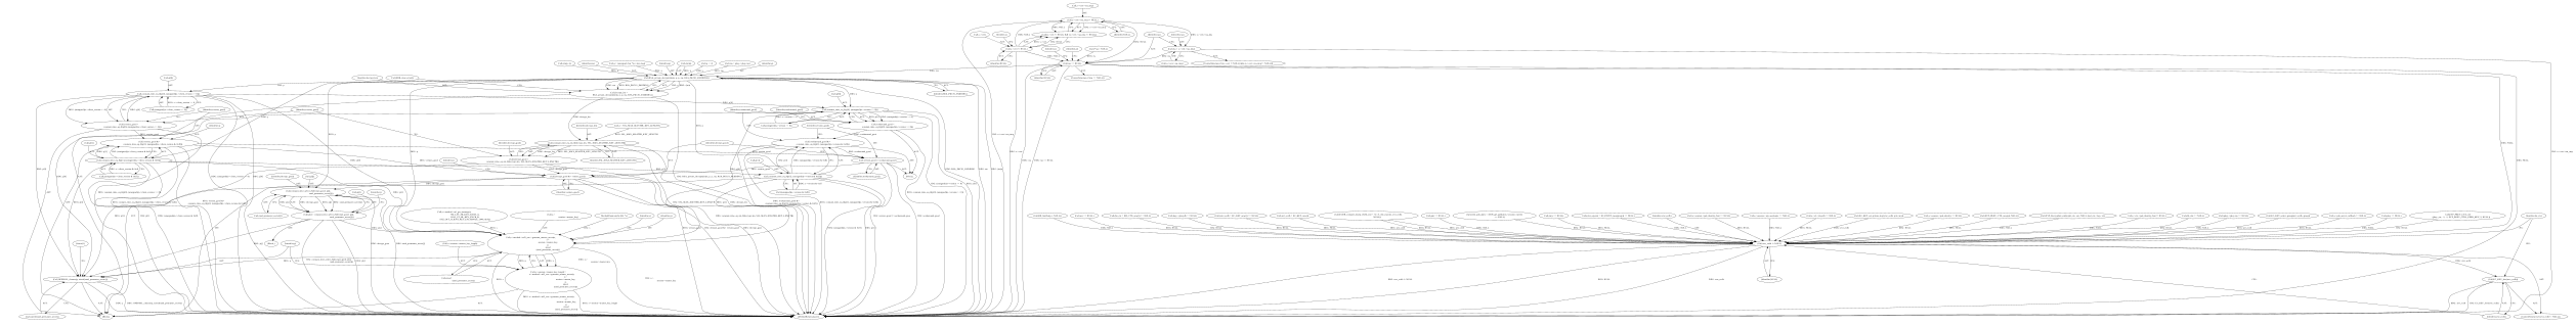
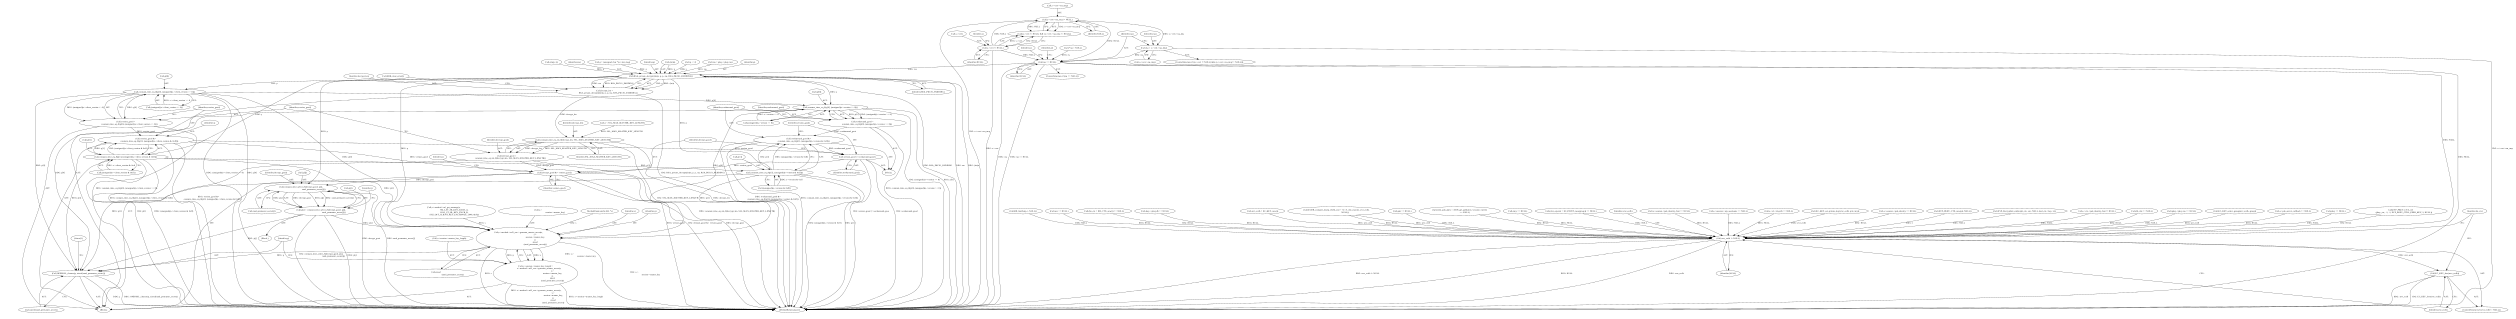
  digraph {
    fontname="Liberation Serif"
    node [fontname="Liberation Serif"]
    edge [fontname="Liberation Serif"]
    n1 [label="(Call,rsa = s->cert->rsa_tmp)"]
    n2 [label="(Call,rsa == NULL)"]
    n3 [label="(Call,s->cert->rsa_tmp)"]
    n4 [label="(ControlStructure,if ((s->cert != NULL) && (s->cert->rsa_tmp != NULL)))"]
    n5 [label="(MethodReturn,master)"]
    n6 [label="(Call,RSA_private_decrypt((int)n, p, p, rsa, RSA_PKCS1_PADDING))"]
    n7 [label="(Call,srvr_ecdh != NULL)"]
    n8 [label="(Identifier,NULL)"]
    n9 [label="(ControlStructure,if (rsa == NULL))"]
    n10 [label="(Call,s->cert->rsa_tmp != NULL)"]
    n11 [label="(Identifier,NULL)"]
    n12 [label="(Call,(s->cert != NULL) && (s->cert->rsa_tmp != NULL))"]
    n13 [label="(Call,s->cert != NULL)"]
    n14 [label="(Identifier,NULL)"]
    n15 [label="(Call,decrypt_len =\n            RSA_private_decrypt((int)n, p, p, rsa, RSA_PKCS1_PADDING))"]
    n16 [label="(Call,constant_time_select_8(decrypt_good, p[j],\n                                          rand_premaster_secret[j]))"]
    n17 [label="(Call,s->method->ssl3_enc->generate_master_secret(s,\n                                                        s->\n                                                        session->master_key,\n                                                        p,\n                                                        sizeof\n                                                        (rand_premaster_secret)))"]
    n18 [label="(Call,constant_time_eq_8(p[0], (unsigned)(s->client_version >> 8)))"]
    n19 [label="(Call,constant_time_eq_8(p[0], (unsigned)(s->version >> 8)))"]
    n20 [label="(Call,constant_time_eq_8(p[1], (unsigned)(s->client_version & 0xff)))"]
    n21 [label="(Call,constant_time_eq_8(p[1], (unsigned)(s->version & 0xff)))"]
    n22 [label="(Identifier,RSA_PKCS1_PADDING)"]
    n23 [label="(Call,EC_KEY_free(srvr_ecdh))"]
    n24 [label="(Identifier,NULL)"]
    n25 [label="(ControlStructure,if (srvr_ecdh != NULL))"]
    n26 [label="(Call,constant_time_eq_int_8(decrypt_len, SSL_MAX_MASTER_KEY_LENGTH))"]
    n27 [label="(Block,)"]
    n28 [label="(Call,p[j] = constant_time_select_8(decrypt_good, p[j],\n                                          rand_premaster_secret[j]))"]
    n29 [label="(Call,rand_premaster_secret[j])"]
    n30 [label="(Call,OPENSSL_cleanse(p, sizeof(rand_premaster_secret)))"]
    n31 [label="(Call,s->session->master_key_length =\n            s->method->ssl3_enc->generate_master_secret(s,\n                                                        s->\n                                                        session->master_key,\n                                                        p,\n                                                        sizeof\n                                                        (rand_premaster_secret)))"]
    n32 [label="(Call,sizeof\n                                                        (rand_premaster_secret))"]
    n33 [label="(Call,version_good =\n            constant_time_eq_8(p[0], (unsigned)(s->client_version >> 8)))"]
    n34 [label="(Call,(unsigned)(s->client_version >> 8))"]
    n35 [label="(Call,workaround_good =\n                constant_time_eq_8(p[0], (unsigned)(s->version >> 8)))"]
    n36 [label="(Call,(unsigned)(s->version >> 8))"]
    n37 [label="(Call,version_good &=\n            constant_time_eq_8(p[1], (unsigned)(s->client_version & 0xff)))"]
    n38 [label="(Call,(unsigned)(s->client_version & 0xff))"]
    n39 [label="(Call,workaround_good &=\n                constant_time_eq_8(p[1], (unsigned)(s->version & 0xff)))"]
    n40 [label="(Call,(unsigned)(s->version & 0xff))"]
    n41 [label="(Call,decrypt_good =\n            constant_time_eq_int_8(decrypt_len, SSL_MAX_MASTER_KEY_LENGTH))"]
    n42 [label="(Identifier,SSL_MAX_MASTER_KEY_LENGTH)"]
    n43 [label="(Call,decrypt_good &= version_good)"]
    n44 [label="(Identifier,version_good)"]
    n45 [label="(Block,)"]
    n46 [label="(Call,sizeof(rand_premaster_secret))"]
    n47 [label="(Call,version_good |= workaround_good)"]
    n48 [label="(Block,)"]
    n49 [label="(Identifier,workaround_good)"]
    n50 [label="(Identifier,srvr_ecdh)"]
    n51 [label="(Call,s->cert)"]
    n52 [label="(Identifier,s)"]
    n53 [label="(Call,p[j])"]
    n54 [label="(Call,srvr_ecdh = EC_KEY_new())"]
    n55 [label="(Identifier,decrypt_good)"]
    n56 [label="(Call,ECDH_compute_key(p, (field_size + 7) / 8, clnt_ecpoint, srvr_ecdh,\n                             NULL))"]
    n57 [label="(Identifier,bn_ctx)"]
    n58 [label="(Identifier,s)"]
    n59 [label="(Call,s->session->master_key_length)"]
    n60 [label="(Identifier,decrypt_good)"]
    n61 [label="(Identifier,version_good)"]
    n62 [label="(Call,s->cert->rsa_tmp)"]
    n63 [label="(Call,pub == NULL)"]
    n64 [label="(Call,p -= 2)"]
    n65 [label="(Call,(clnt_pub_pkey = X509_get_pubkey(s->session->peer))\n                 == NULL)"]
    n66 [label="(Call,skey == NULL)"]
    n67 [label="(Call,(clnt_ecpoint = EC_POINT_new(group)) == NULL)"]
    n68 [label="(Identifier,srvr_ecdh)"]
    n69 [label="(Call,s->session->psk_identity_hint == NULL)"]
    n70 [label="(Identifier,p)"]
    n71 [label="(Call,rsa = pkey->pkey.rsa)"]
    n72 [label="(Literal,1)"]
    n73 [label="(Call,ERR_clear_error())"]
    n74 [label="(Identifier,j)"]
    n75 [label="(Call,s->session->srp_username == NULL)"]
    n76 [label="(Identifier,p)"]
    n77 [label="(Call,s->s3->tmp.dh == NULL)"]
    n78 [label="(Identifier,workaround_good)"]
    n79 [label="(Call,EC_KEY_set_private_key(srvr_ecdh, priv_key))"]
    n80 [label="(Identifier,rsa)"]
    n81 [label="(Identifier,version_good)"]
    n82 [label="(Identifier,p)"]
    n83 [label="(Identifier,decrypt_len)"]
    n84 [label="(Identifier,decrypt_good)"]
    n85 [label="(Call,s->session->psk_identity == NULL)"]
    n86 [label="(Call,EVP_PKEY_CTX_new(pk, NULL))"]
    n87 [label="(Call,EVP_DecryptInit_ex(&ciph_ctx, enc, NULL, kssl_ctx->key, iv))"]
    n88 [label="(Call,n < SSL_MAX_MASTER_KEY_LENGTH)"]
    n89 [label="(Call,s->method->ssl_get_message(s,\n                                   SSL3_ST_SR_KEY_EXCH_A,\n                                   SSL3_ST_SR_KEY_EXCH_B,\n                                   SSL3_MT_CLIENT_KEY_EXCHANGE, 2048, &ok))"]
    n90 [label="(Identifier,version_good)"]
    n91 [label="(Call,n2s(p, i))"]
    n92 [label="(Call,s->ctx->psk_identity_hint != NULL)"]
    n93 [label="(Call,dh_clnt == NULL)"]
    n94 [label="(Identifier,rsa)"]
    n95 [label="(Call,pkey->pkey.rsa == NULL)"]
    n96 [label="(Identifier,al)"]
    n97 [label="(Identifier,decrypt_len)"]
    n98 [label="(Call,p = (unsigned char *)s->init_msg)"]
    n99 [label="(Identifier,p)"]
    n100 [label="(Identifier,s)"]
    n101 [label="(Call,EC_KEY_select_group(srvr_ecdh, group))"]
    n102 [label="(Call,p[0])"]
    n103 [label="(Call,p[1])"]
    n104 [label="(Call,s->psk_server_callback == NULL)"]
    n105 [label="(Identifier,s)"]
    n106 [label="(Call,s->\n                                                        session->master_key)"]
    n107 [label="(Call,pkey == NULL)"]
    n108 [label="(Call,(int)n)"]
    n109 [label="(Call,EVP_PKEY_CTX_ctrl\n            (pkey_ctx, -1, -1, EVP_PKEY_CTRL_PEER_KEY, 2, NULL))"]
    n110 [label="(Call,BN_bin2bn(p, i, NULL))"]
    n111 [label="(Identifier,workaround_good)"]
    n112 [label="(Call,*rsa = NULL)"]
    n113 [label="(Identifier,rsa)"]
    n114 [label="(Call,enc == NULL)"]
    n115 [label="(Call,p[j])"]
    n116 [label="(Call,p[1])"]
    n117 [label="(Identifier,j)"]
    n118 [label="(Call,p[0])"]
    n119 [label="(MethodParameterIn,SSL *s)"]
    n120 [label="(Call,(bn_ctx = BN_CTX_new()) == NULL)"]
    n121 [label="(Call,skey->pkey.dh == NULL)"]
-   n122 [label="(Call,(srvr_ecdh = EC_KEY_new()) == NULL)"]
    n1 -> n2 [label="DDG: rsa"]
    n1 -> n3 [label="CFG: "]
    n1 -> n4 [label="AST: "]
    n1 -> n5 [label="DDG: s->cert->rsa_tmp"]
    n2 -> n5 [label="DDG: rsa == NULL"]
    n2 -> n5 [label="DDG: NULL"]
    n2 -> n5 [label="DDG: rsa"]
    n2 -> n6 [label="DDG: rsa"]
    n2 -> n7 [label="DDG: NULL"]
    n2 -> n8 [label="CFG: "]
    n2 -> n9 [label="AST: "]
    n3 -> n1 [label="AST: "]
    n6 -> n5 [label="DDG: RSA_PKCS1_PADDING"]
    n6 -> n5 [label="DDG: rsa"]
    n6 -> n5 [label="DDG: (int)n"]
    n6 -> n15 [label="AST: "]
    n6 -> n15 [label="DDG: p"]
    n6 -> n15 [label="DDG: (int)n"]
    n6 -> n15 [label="DDG: rsa"]
    n6 -> n15 [label="DDG: RSA_PKCS1_PADDING"]
    n6 -> n16 [label="DDG: p"]
    n6 -> n17 [label="DDG: p"]
    n6 -> n18 [label="DDG: p"]
    n6 -> n19 [label="DDG: p"]
    n6 -> n20 [label="DDG: p"]
    n6 -> n21 [label="DDG: p"]
    n6 -> n22 [label="CFG: "]
    n7 -> n5 [label="DDG: srvr_ecdh != NULL"]
    n7 -> n5 [label="DDG: NULL"]
    n7 -> n5 [label="DDG: srvr_ecdh"]
    n7 -> n23 [label="DDG: srvr_ecdh"]
    n7 -> n24 [label="CFG: "]
    n7 -> n25 [label="AST: "]
    n8 -> n2 [label="AST: "]
    n10 -> n1 [label="DDG: s->cert->rsa_tmp"]
    n10 -> n2 [label="DDG: NULL"]
    n10 -> n5 [label="DDG: s->cert->rsa_tmp"]
    n10 -> n11 [label="CFG: "]
    n10 -> n12 [label="AST: "]
    n10 -> n12 [label="DDG: s->cert->rsa_tmp"]
    n10 -> n12 [label="DDG: NULL"]
    n11 -> n10 [label="AST: "]
    n12 -> n10 [label="CFG: "]
    n12 -> n13 [label="CFG: "]
    n13 -> n2 [label="DDG: NULL"]
    n13 -> n5 [label="DDG: s->cert"]
    n13 -> n10 [label="DDG: NULL"]
    n13 -> n12 [label="AST: "]
    n13 -> n12 [label="DDG: s->cert"]
    n13 -> n12 [label="DDG: NULL"]
    n13 -> n14 [label="CFG: "]
    n14 -> n13 [label="AST: "]
    n15 -> n5 [label="DDG: RSA_private_decrypt((int)n, p, p, rsa, RSA_PKCS1_PADDING)"]
    n15 -> n6 [label="CFG: "]
    n15 -> n26 [label="DDG: decrypt_len"]
    n15 -> n27 [label="AST: "]
    n16 -> n5 [label="DDG: decrypt_good"]
    n16 -> n5 [label="DDG: rand_premaster_secret[j]"]
    n16 -> n28 [label="AST: "]
    n16 -> n28 [label="DDG: decrypt_good"]
    n16 -> n28 [label="DDG: p[j]"]
    n16 -> n28 [label="DDG: rand_premaster_secret[j]"]
    n16 -> n29 [label="CFG: "]
    n17 -> n5 [label="DDG: s->\n                                                        session->master_key"]
    n17 -> n5 [label="DDG: s"]
    n17 -> n30 [label="DDG: p"]
    n17 -> n31 [label="AST: "]
    n17 -> n31 [label="DDG: s"]
    n17 -> n31 [label="DDG: s->\n                                                        session->master_key"]
    n17 -> n31 [label="DDG: p"]
    n17 -> n32 [label="CFG: "]
    n18 -> n5 [label="DDG: (unsigned)(s->client_version >> 8)"]
    n18 -> n5 [label="DDG: p[0]"]
    n18 -> n17 [label="DDG: p[0]"]
    n18 -> n19 [label="DDG: p[0]"]
    n18 -> n30 [label="DDG: p[0]"]
    n18 -> n33 [label="AST: "]
    n18 -> n33 [label="DDG: p[0]"]
    n18 -> n33 [label="DDG: (unsigned)(s->client_version >> 8)"]
    n18 -> n34 [label="CFG: "]
    n19 -> n5 [label="DDG: p[0]"]
    n19 -> n5 [label="DDG: (unsigned)(s->version >> 8)"]
    n19 -> n17 [label="DDG: p[0]"]
    n19 -> n30 [label="DDG: p[0]"]
    n19 -> n35 [label="AST: "]
    n19 -> n35 [label="DDG: p[0]"]
    n19 -> n35 [label="DDG: (unsigned)(s->version >> 8)"]
    n19 -> n36 [label="CFG: "]
    n20 -> n5 [label="DDG: (unsigned)(s->client_version & 0xff)"]
    n20 -> n5 [label="DDG: p[1]"]
    n20 -> n17 [label="DDG: p[1]"]
    n20 -> n21 [label="DDG: p[1]"]
    n20 -> n30 [label="DDG: p[1]"]
    n20 -> n37 [label="AST: "]
    n20 -> n37 [label="DDG: p[1]"]
    n20 -> n37 [label="DDG: (unsigned)(s->client_version & 0xff)"]
    n20 -> n38 [label="CFG: "]
    n21 -> n5 [label="DDG: (unsigned)(s->version & 0xff)"]
    n21 -> n5 [label="DDG: p[1]"]
    n21 -> n17 [label="DDG: p[1]"]
    n21 -> n30 [label="DDG: p[1]"]
    n21 -> n39 [label="AST: "]
    n21 -> n39 [label="DDG: p[1]"]
    n21 -> n39 [label="DDG: (unsigned)(s->version & 0xff)"]
    n21 -> n40 [label="CFG: "]
    n22 -> n6 [label="AST: "]
    n23 -> n5 [label="DDG: srvr_ecdh"]
    n23 -> n5 [label="DDG: EC_KEY_free(srvr_ecdh)"]
    n23 -> n25 [label="AST: "]
    n23 -> n50 [label="CFG: "]
    n24 -> n7 [label="AST: "]
    n26 -> n5 [label="DDG: decrypt_len"]
    n26 -> n5 [label="DDG: SSL_MAX_MASTER_KEY_LENGTH"]
    n26 -> n41 [label="AST: "]
    n26 -> n41 [label="DDG: decrypt_len"]
    n26 -> n41 [label="DDG: SSL_MAX_MASTER_KEY_LENGTH"]
    n26 -> n42 [label="CFG: "]
    n28 -> n5 [label="DDG: p[j]"]
    n28 -> n5 [label="DDG: constant_time_select_8(decrypt_good, p[j],\n                                          rand_premaster_secret[j])"]
    n28 -> n16 [label="CFG: "]
    n28 -> n16 [label="DDG: p[j]"]
    n28 -> n17 [label="DDG: p[j]"]
    n28 -> n30 [label="DDG: p[j]"]
    n28 -> n45 [label="AST: "]
    n29 -> n16 [label="AST: "]
    n30 -> n5 [label="DDG: p"]
    n30 -> n5 [label="DDG: OPENSSL_cleanse(p, sizeof(rand_premaster_secret))"]
    n30 -> n27 [label="AST: "]
    n30 -> n46 [label="CFG: "]
    n31 -> n5 [label="DDG: s->session->master_key_length"]
    n31 -> n5 [label="DDG: s->method->ssl3_enc->generate_master_secret(s,\n                                                        s->\n                                                        session->master_key,\n                                                        p,\n                                                        sizeof\n                                                        (rand_premaster_secret))"]
    n31 -> n17 [label="CFG: "]
    n31 -> n27 [label="AST: "]
    n32 -> n17 [label="AST: "]
    n33 -> n5 [label="DDG: constant_time_eq_8(p[0], (unsigned)(s->client_version >> 8))"]
    n33 -> n18 [label="CFG: "]
    n33 -> n27 [label="AST: "]
    n33 -> n37 [label="DDG: version_good"]
    n34 -> n18 [label="AST: "]
    n34 -> n18 [label="DDG: s->client_version >> 8"]
    n35 -> n5 [label="DDG: constant_time_eq_8(p[0], (unsigned)(s->version >> 8))"]
    n35 -> n19 [label="CFG: "]
    n35 -> n39 [label="DDG: workaround_good"]
    n35 -> n48 [label="AST: "]
    n36 -> n19 [label="AST: "]
    n36 -> n19 [label="DDG: s->version >> 8"]
    n37 -> n5 [label="DDG: version_good &=\n            constant_time_eq_8(p[1], (unsigned)(s->client_version & 0xff))"]
    n37 -> n5 [label="DDG: constant_time_eq_8(p[1], (unsigned)(s->client_version & 0xff))"]
    n37 -> n20 [label="CFG: "]
    n37 -> n27 [label="AST: "]
    n37 -> n43 [label="DDG: version_good"]
    n37 -> n47 [label="DDG: version_good"]
    n38 -> n20 [label="AST: "]
    n38 -> n20 [label="DDG: s->client_version & 0xff"]
    n39 -> n5 [label="DDG: workaround_good &=\n                constant_time_eq_8(p[1], (unsigned)(s->version & 0xff))"]
    n39 -> n5 [label="DDG: constant_time_eq_8(p[1], (unsigned)(s->version & 0xff))"]
    n39 -> n21 [label="CFG: "]
    n39 -> n47 [label="DDG: workaround_good"]
    n39 -> n48 [label="AST: "]
    n40 -> n21 [label="AST: "]
    n40 -> n21 [label="DDG: s->version & 0xff"]
    n41 -> n5 [label="DDG: constant_time_eq_int_8(decrypt_len, SSL_MAX_MASTER_KEY_LENGTH)"]
    n41 -> n26 [label="CFG: "]
    n41 -> n27 [label="AST: "]
    n41 -> n43 [label="DDG: decrypt_good"]
    n42 -> n26 [label="AST: "]
    n43 -> n5 [label="DDG: decrypt_good"]
    n43 -> n5 [label="DDG: version_good"]
    n43 -> n5 [label="DDG: decrypt_good &= version_good"]
    n43 -> n16 [label="DDG: decrypt_good"]
    n43 -> n27 [label="AST: "]
    n43 -> n44 [label="CFG: "]
    n44 -> n43 [label="AST: "]
    n46 -> n30 [label="AST: "]
    n47 -> n5 [label="DDG: workaround_good"]
    n47 -> n5 [label="DDG: version_good |= workaround_good"]
    n47 -> n43 [label="DDG: version_good"]
    n47 -> n48 [label="AST: "]
    n47 -> n49 [label="CFG: "]
    n49 -> n47 [label="AST: "]
    n50 -> n7 [label="CFG: "]
    n50 -> n23 [label="AST: "]
    n51 -> n13 [label="AST: "]
    n52 -> n2 [label="CFG: "]
    n53 -> n16 [label="AST: "]
    n54 -> n7 [label="DDG: srvr_ecdh"]
    n55 -> n16 [label="AST: "]
    n56 -> n7 [label="DDG: srvr_ecdh"]
    n56 -> n7 [label="DDG: NULL"]
    n57 -> n7 [label="CFG: "]
    n57 -> n23 [label="CFG: "]
    n58 -> n17 [label="AST: "]
    n59 -> n31 [label="AST: "]
    n60 -> n43 [label="AST: "]
    n60 -> n47 [label="CFG: "]
    n61 -> n33 [label="CFG: "]
    n61 -> n37 [label="AST: "]
    n62 -> n10 [label="AST: "]
    n63 -> n7 [label="DDG: NULL"]
    n64 -> n6 [label="DDG: p"]
    n65 -> n7 [label="DDG: NULL"]
    n66 -> n7 [label="DDG: NULL"]
    n67 -> n7 [label="DDG: NULL"]
    n68 -> n7 [label="AST: "]
    n69 -> n7 [label="DDG: NULL"]
    n70 -> n30 [label="AST: "]
    n70 -> n31 [label="CFG: "]
    n71 -> n6 [label="DDG: rsa"]
    n72 -> n30 [label="CFG: "]
    n73 -> n15 [label="CFG: "]
    n74 -> n28 [label="CFG: "]
    n75 -> n7 [label="DDG: NULL"]
    n76 -> n17 [label="AST: "]
    n77 -> n7 [label="DDG: NULL"]
    n78 -> n35 [label="AST: "]
    n79 -> n7 [label="DDG: srvr_ecdh"]
    n80 -> n1 [label="CFG: "]
    n80 -> n2 [label="AST: "]
    n81 -> n39 [label="CFG: "]
    n81 -> n47 [label="AST: "]
    n82 -> n6 [label="AST: "]
    n83 -> n26 [label="AST: "]
    n84 -> n41 [label="AST: "]
    n85 -> n7 [label="DDG: NULL"]
-   n86 -> n7 [label="DDG: NULL"]
+   n86 -> n7 [label="DDG: n"]
    n87 -> n7 [label="DDG: NULL"]
    n88 -> n26 [label="DDG: SSL_MAX_MASTER_KEY_LENGTH"]
    n89 -> n17 [label="DDG: s"]
    n90 -> n33 [label="AST: "]
    n90 -> n41 [label="CFG: "]
    n91 -> n6 [label="DDG: p"]
    n92 -> n7 [label="DDG: NULL"]
    n93 -> n7 [label="DDG: NULL"]
    n94 -> n6 [label="AST: "]
    n95 -> n7 [label="DDG: NULL"]
    n96 -> n2 [label="CFG: "]
    n97 -> n15 [label="AST: "]
    n98 -> n6 [label="DDG: p"]
    n99 -> n6 [label="AST: "]
    n100 -> n37 [label="CFG: "]
    n101 -> n7 [label="DDG: srvr_ecdh"]
    n102 -> n19 [label="AST: "]
    n103 -> n20 [label="AST: "]
    n104 -> n7 [label="DDG: NULL"]
    n105 -> n13 [label="CFG: "]
    n106 -> n17 [label="AST: "]
    n107 -> n7 [label="DDG: NULL"]
    n108 -> n6 [label="AST: "]
    n108 -> n6 [label="DDG: n"]
    n109 -> n7 [label="DDG: NULL"]
    n110 -> n7 [label="DDG: NULL"]
    n111 -> n35 [label="CFG: "]
    n111 -> n39 [label="AST: "]
    n112 -> n2 [label="DDG: rsa"]
    n113 -> n1 [label="AST: "]
    n114 -> n7 [label="DDG: NULL"]
    n115 -> n28 [label="AST: "]
    n116 -> n21 [label="AST: "]
    n117 -> n43 [label="CFG: "]
    n118 -> n18 [label="AST: "]
    n119 -> n17 [label="DDG: s"]
    n120 -> n7 [label="DDG: NULL"]
    n121 -> n7 [label="DDG: NULL"]
-   n122 -> n7 [label="DDG: NULL"]
  }
